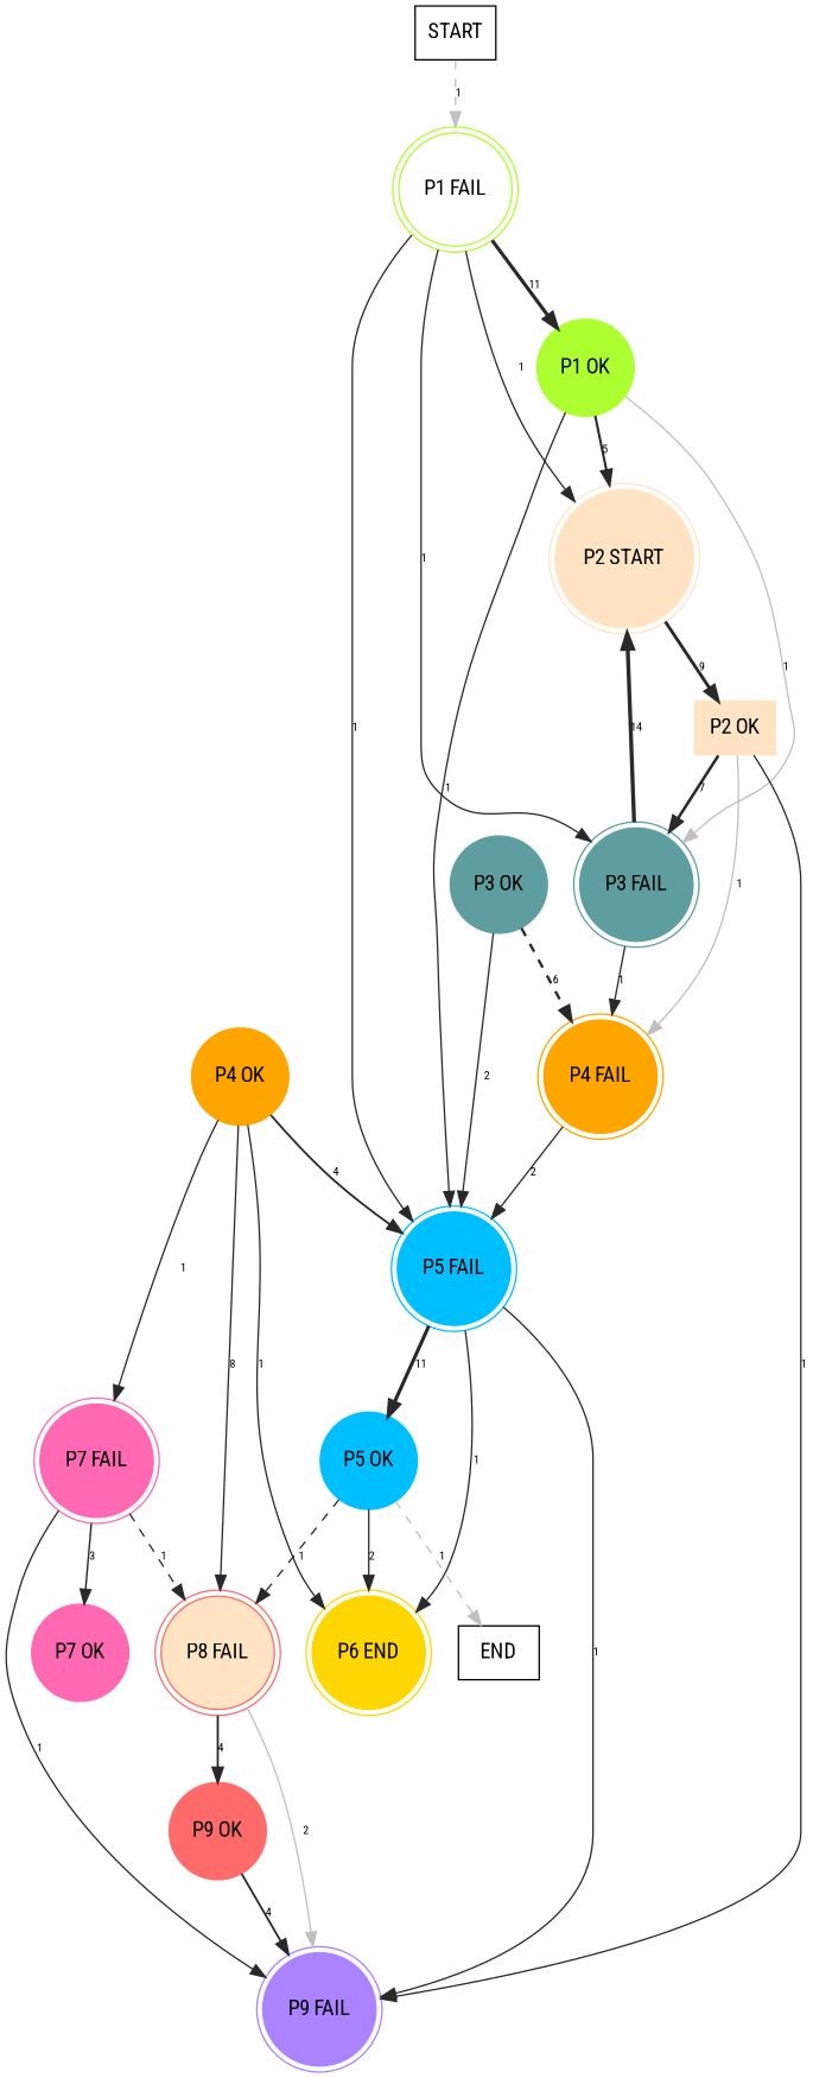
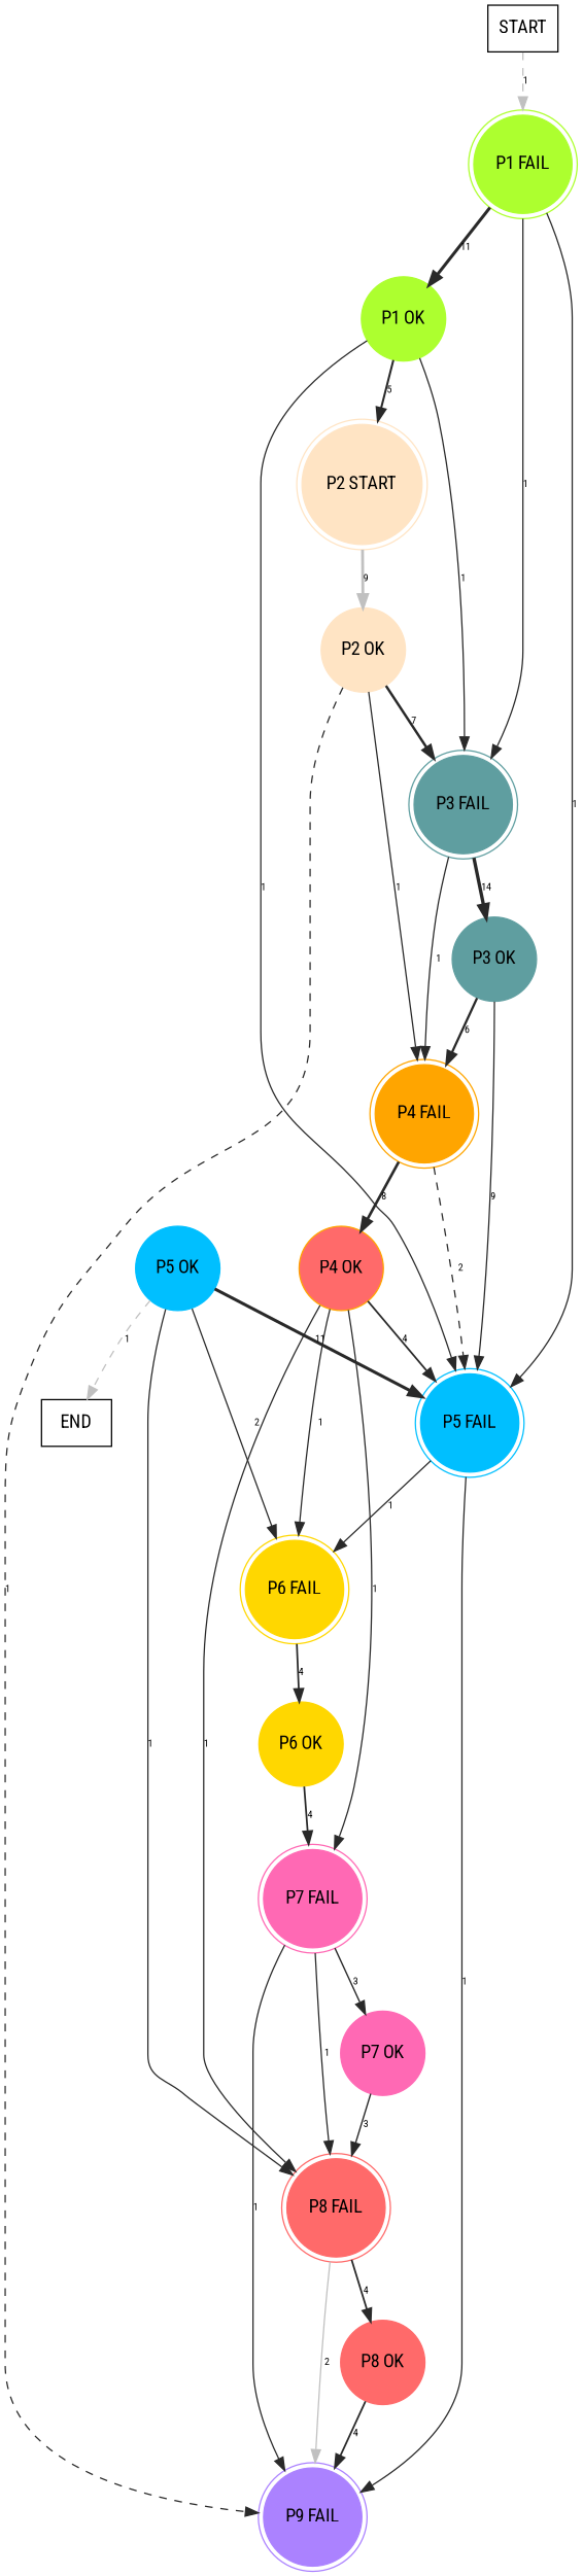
  digraph {
    fontname="Roboto Condensed"
    node [color=greenyellow fontname="Roboto Condensed" shape=circle style=filled]
    edge [color=grey16 fontname="Roboto Condensed" fontsize=8 labelfloat=false penwidth=1]
-   "P1 FAIL" [peripheries=2 fillcolor=white]
+   "P1 FAIL" [peripheries=2]
    "P1 OK"
    n3 [color=bisque label="P2 START" peripheries=2]
    "P3 FAIL" [color=cadetblue peripheries=2]
    "P5 FAIL" [color=deepskyblue peripheries=2]
-   "P2 OK" [color=bisque shape=box]
+   "P2 OK" [color=bisque]
    "P4 FAIL" [color=orange peripheries=2]
    "P3 OK" [color=cadetblue]
    "P9 FAIL" [color=mediumpurple1 peripheries=2]
-   "P6 FAIL" [color=gold peripheries=2 label="P6 END"]
+   "P6 FAIL" [color=gold peripheries=2]
    "P5 OK" [color=deepskyblue]
-   "P4 OK" [color=orange]
+   "P4 OK" [color=orange fillcolor=indianred1]
    "P7 FAIL" [color=hotpink peripheries=2]
-   "P8 FAIL" [color=indianred1 peripheries=2 fillcolor=bisque]
+   "P8 FAIL" [color=indianred1 peripheries=2]
+   "P6 OK" [color=gold]
    "P7 OK" [color=hotpink]
-   "P8 OK" [color=indianred1 label="P9 OK"]
+   "P8 OK" [color=indianred1]
    END [color=black fillcolor=white shape=box]
    START [color=black fillcolor=white shape=box]
    "P1 FAIL" -> "P1 OK" [label=11 penwidth=2.3978952727983707]
-   "P1 FAIL" -> n3 [label=1]
    "P1 FAIL" -> "P3 FAIL" [label=1]
    "P1 FAIL" -> "P5 FAIL" [label=1]
    "P1 OK" -> n3 [label=5 penwidth=1.6094379124341003]
-   "P1 OK" -> "P3 FAIL" [color=grey label=1]
+   "P1 OK" -> "P3 FAIL" [label=1]
    "P1 OK" -> "P5 FAIL" [label=1]
-   n3 -> "P2 OK" [label=9 penwidth=2.1972245773362196]
+   n3 -> "P2 OK" [color=grey label=9 penwidth=2.1972245773362196]
    "P3 FAIL" -> "P4 FAIL" [label=1]
-   "P3 FAIL" -> n3 [label=14 penwidth=2.6390573296152584]
+   "P3 FAIL" -> "P3 OK" [label=14 penwidth=2.6390573296152584]
    "P5 FAIL" -> "P9 FAIL" [label=1]
    "P5 FAIL" -> "P6 FAIL" [label=1]
-   "P5 FAIL" -> "P5 OK" [label=11 penwidth=2.3978952727983707]
+   "P5 OK" -> "P5 FAIL" [label=11 penwidth=2.3978952727983707]
    "P2 OK" -> "P3 FAIL" [label=7 penwidth=1.9459101490553132]
-   "P2 OK" -> "P4 FAIL" [color=grey label=1]
-   "P2 OK" -> "P9 FAIL" [label=1]
-   "P4 FAIL" -> "P5 FAIL" [label=2]
-   "P3 OK" -> "P5 FAIL" [label=2]
-   "P3 OK" -> "P4 FAIL" [label=6 penwidth=1.791759469228055 style=dashed]
+   "P2 OK" -> "P4 FAIL" [label=1]
+   "P2 OK" -> "P9 FAIL" [label=1 style=dashed]
+   "P4 FAIL" -> "P5 FAIL" [label=2 style=dashed]
+   "P4 FAIL" -> "P4 OK" [label=8 penwidth=2.0794415416798357]
+   "P3 OK" -> "P5 FAIL" [label=9]
+   "P3 OK" -> "P4 FAIL" [label=6 penwidth=1.791759469228055]
+   "P6 FAIL" -> "P6 OK" [label=4 penwidth=1.3862943611198906]
    "P5 OK" -> "P6 FAIL" [label=2]
-   "P5 OK" -> "P8 FAIL" [label=1 style=dashed]
+   "P5 OK" -> "P8 FAIL" [label=1]
    "P5 OK" -> END [color=grey label=1 style=dashed penwidth=""]
    "P4 OK" -> "P5 FAIL" [label=4 penwidth=1.3862943611198906]
    "P4 OK" -> "P6 FAIL" [label=1]
    "P4 OK" -> "P7 FAIL" [label=1]
-   "P4 OK" -> "P8 FAIL" [label=8]
+   "P4 OK" -> "P8 FAIL" [label=1]
    "P7 FAIL" -> "P9 FAIL" [label=1]
-   "P7 FAIL" -> "P8 FAIL" [label=1 style=dashed]
+   "P7 FAIL" -> "P8 FAIL" [label=1]
    "P7 FAIL" -> "P7 OK" [label=3 penwidth=1.0986122886681098]
    "P8 FAIL" -> "P9 FAIL" [color=grey label=2]
    "P8 FAIL" -> "P8 OK" [label=4 penwidth=1.3862943611198906]
+   "P6 OK" -> "P7 FAIL" [label=4 penwidth=1.3862943611198906]
+   "P7 OK" -> "P8 FAIL" [label=3 penwidth=1.0986122886681098]
    "P8 OK" -> "P9 FAIL" [label=4 penwidth=1.3862943611198906]
    START -> "P1 FAIL" [color=grey label=1 style=dashed penwidth=""]
  }
